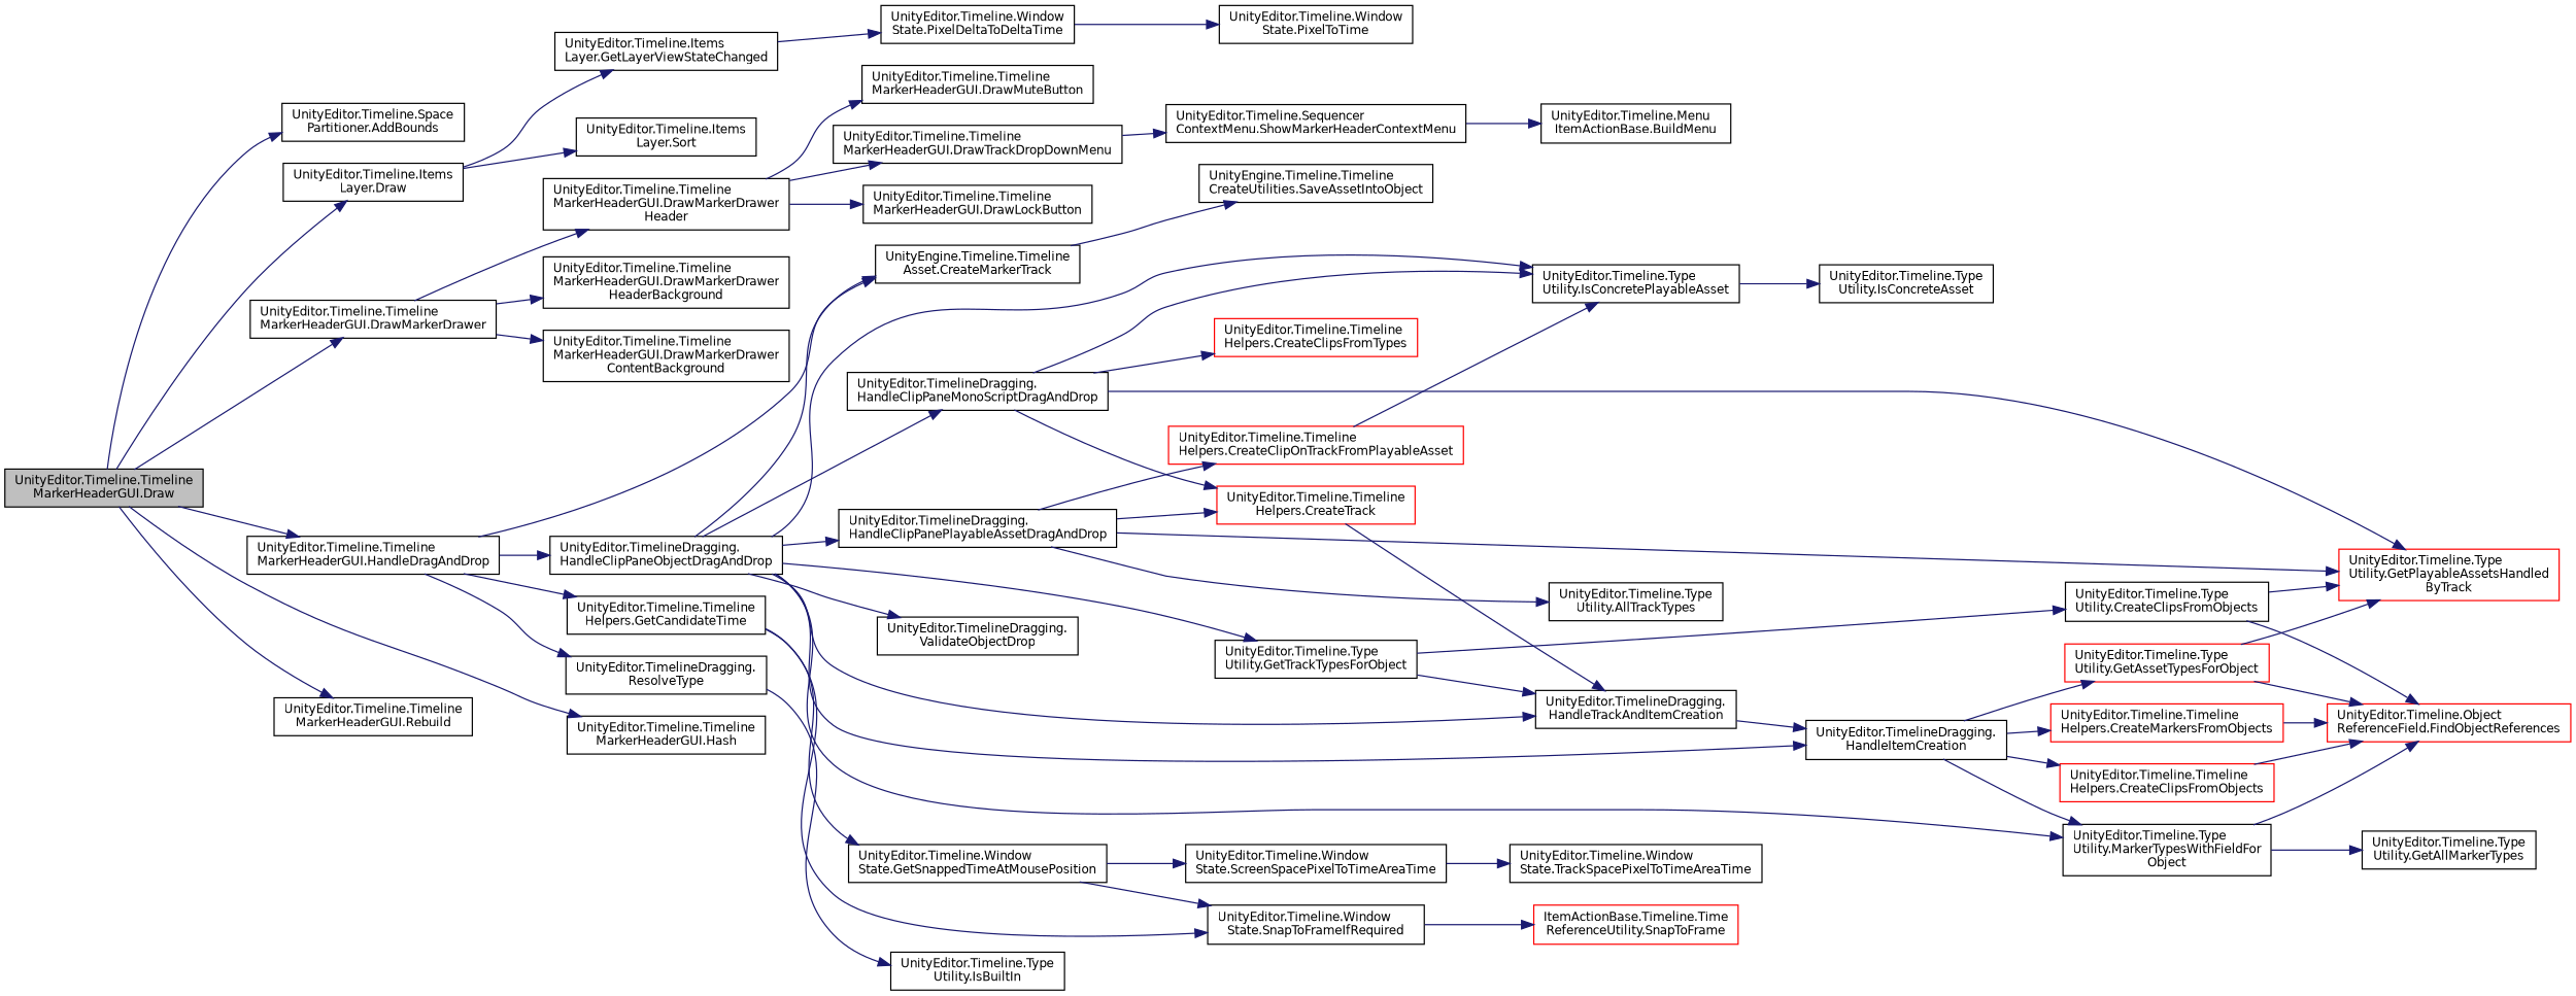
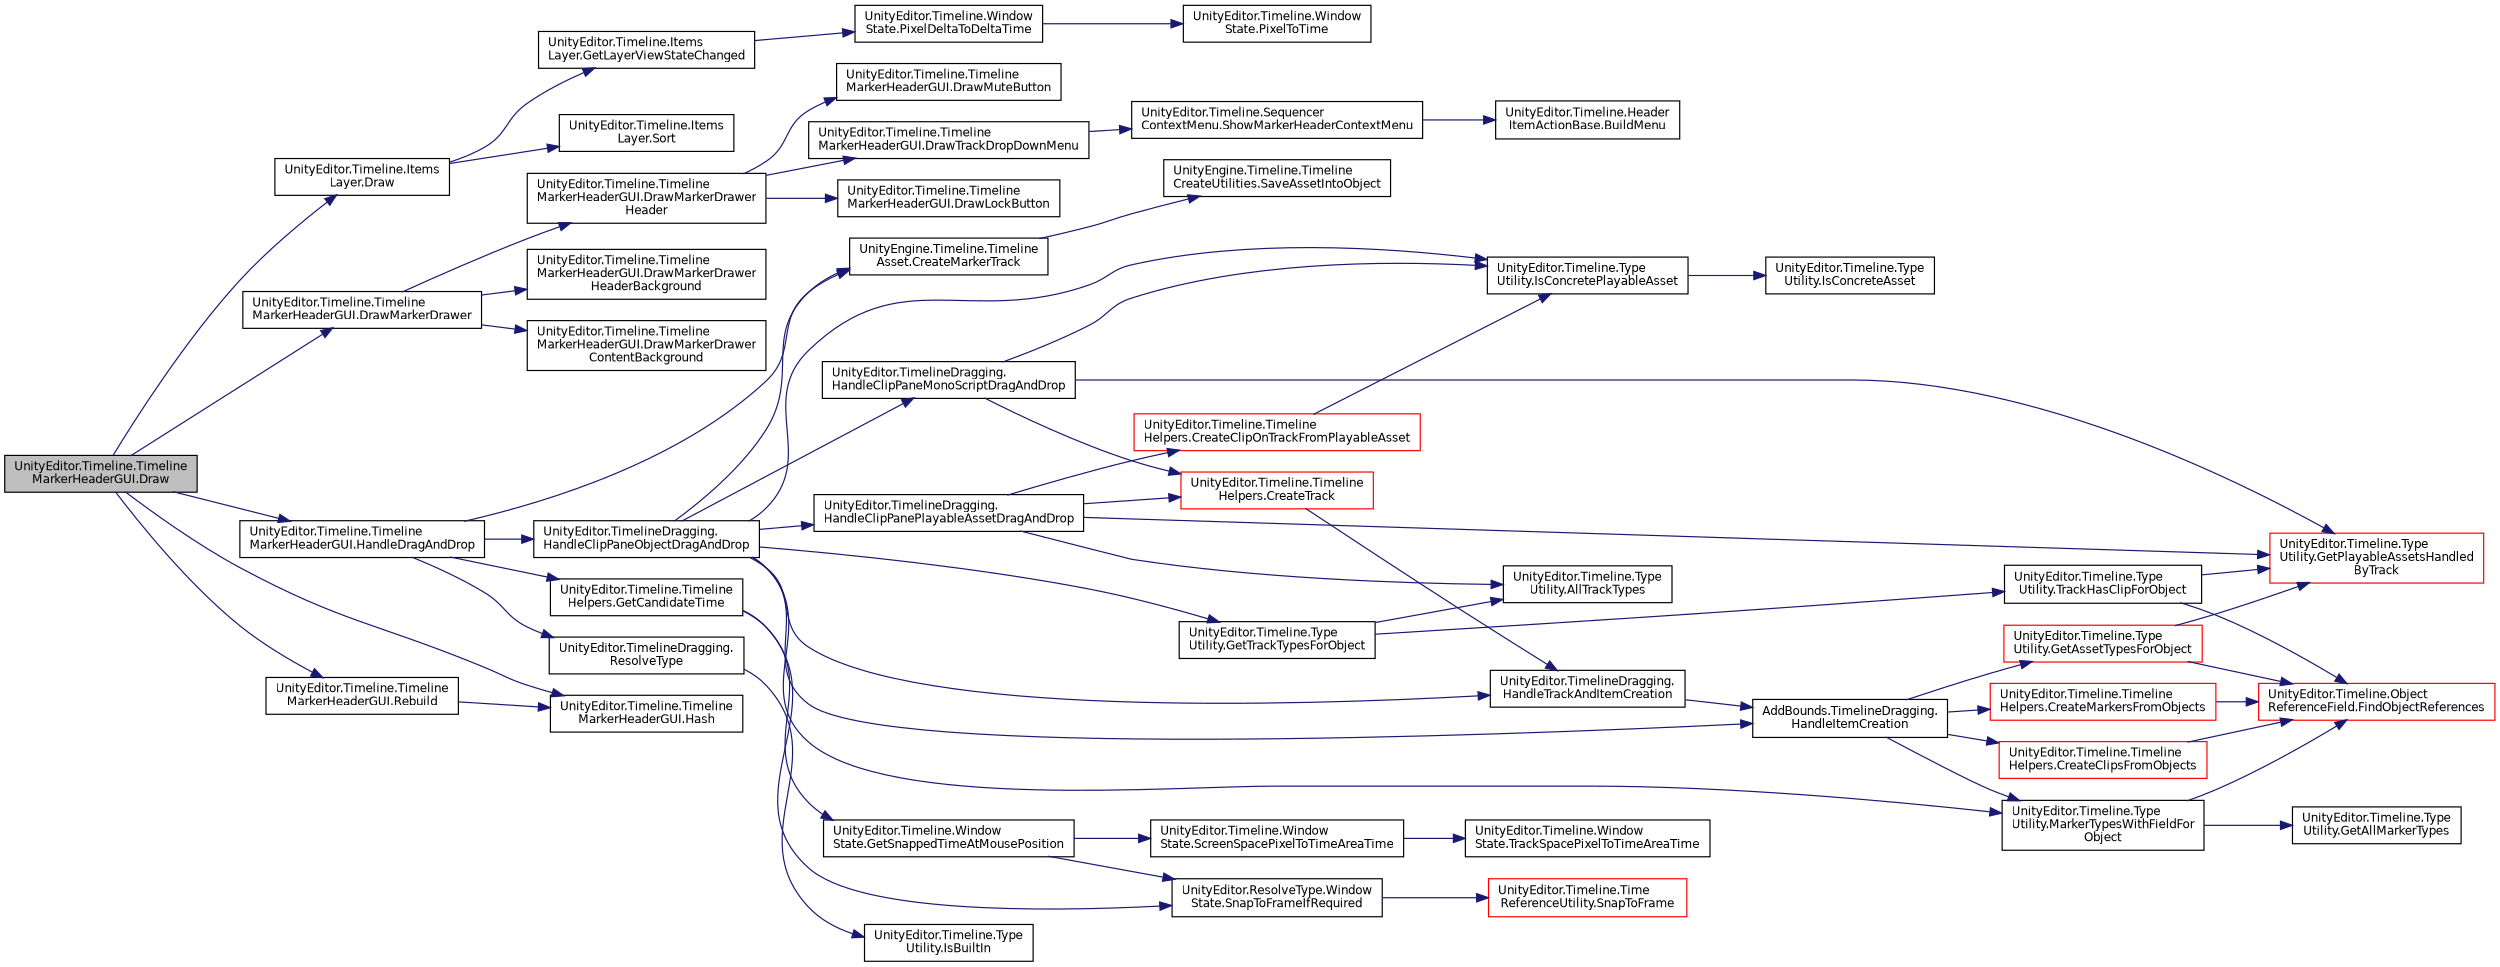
  digraph {
    rankdir=LR
    node [color=black fillcolor=white fontname=Helvetica fontsize=10 shape=record style=filled]
    edge [color=midnightblue fontname=Helvetica fontsize=10 labelfontname=Helvetica labelfontsize=10 style=solid]
    n1 [fillcolor=grey75 fontcolor=black height=0.2 label="UnityEditor.Timeline.Timeline\lMarkerHeaderGUI.Draw" width=0.4]
-   n2 [height=0.2 label="UnityEditor.Timeline.Space\lPartitioner.AddBounds" width=0.4]
    n3 [height=0.2 label="UnityEditor.Timeline.Items\lLayer.Draw" width=0.4]
    n4 [height=0.2 label="UnityEditor.Timeline.Timeline\lMarkerHeaderGUI.DrawMarkerDrawer" width=0.4]
    n5 [height=0.2 label="UnityEditor.Timeline.Timeline\lMarkerHeaderGUI.HandleDragAndDrop" width=0.4]
    n6 [height=0.2 label="UnityEditor.Timeline.Timeline\lMarkerHeaderGUI.Hash" width=0.4]
    n7 [height=0.2 label="UnityEditor.Timeline.Timeline\lMarkerHeaderGUI.Rebuild" width=0.4]
    n8 [height=0.2 label="UnityEditor.Timeline.Items\lLayer.GetLayerViewStateChanged" width=0.4]
    n9 [height=0.2 label="UnityEditor.Timeline.Items\lLayer.Sort" width=0.4]
    n10 [height=0.2 label="UnityEditor.Timeline.Timeline\lMarkerHeaderGUI.DrawMarkerDrawer\lContentBackground" width=0.4]
    n11 [height=0.2 label="UnityEditor.Timeline.Timeline\lMarkerHeaderGUI.DrawMarkerDrawer\lHeader" width=0.4]
    n12 [height=0.2 label="UnityEditor.Timeline.Timeline\lMarkerHeaderGUI.DrawMarkerDrawer\lHeaderBackground" width=0.4]
    n13 [height=0.2 label="UnityEngine.Timeline.Timeline\lAsset.CreateMarkerTrack" width=0.4]
    n14 [height=0.2 label="UnityEditor.Timeline.Timeline\lHelpers.GetCandidateTime" width=0.4]
    n15 [height=0.2 label="UnityEditor.TimelineDragging.\lHandleClipPaneObjectDragAndDrop" width=0.4]
    n16 [height=0.2 label="UnityEditor.TimelineDragging.\lResolveType" width=0.4]
    n17 [height=0.2 label="UnityEditor.Timeline.Window\lState.PixelDeltaToDeltaTime" width=0.4]
    n18 [height=0.2 label="UnityEditor.Timeline.Window\lState.PixelToTime" width=0.4]
    n19 [height=0.2 label="UnityEditor.Timeline.Timeline\lMarkerHeaderGUI.DrawLockButton" width=0.4]
    n20 [height=0.2 label="UnityEditor.Timeline.Timeline\lMarkerHeaderGUI.DrawMuteButton" width=0.4]
    n21 [height=0.2 label="UnityEditor.Timeline.Timeline\lMarkerHeaderGUI.DrawTrackDropDownMenu" width=0.4]
    n22 [height=0.2 label="UnityEditor.Timeline.Sequencer\lContextMenu.ShowMarkerHeaderContextMenu" width=0.4]
-   n23 [height=0.2 label="UnityEditor.Timeline.Menu\lItemActionBase.BuildMenu" width=0.4]
+   n23 [height=0.2 label="UnityEditor.Timeline.Header\lItemActionBase.BuildMenu" width=0.4]
    n24 [height=0.2 label="UnityEngine.Timeline.Timeline\lCreateUtilities.SaveAssetIntoObject" width=0.4]
    n25 [height=0.2 label="UnityEditor.Timeline.Window\lState.GetSnappedTimeAtMousePosition" width=0.4]
-   n26 [height=0.2 label="UnityEditor.Timeline.Window\lState.SnapToFrameIfRequired" width=0.4]
+   n26 [height=0.2 label="UnityEditor.ResolveType.Window\lState.SnapToFrameIfRequired" width=0.4]
    n27 [height=0.2 label="UnityEditor.Timeline.Type\lUtility.GetTrackTypesForObject" width=0.4]
    n28 [height=0.2 label="UnityEditor.TimelineDragging.\lHandleClipPaneMonoScriptDragAndDrop" width=0.4]
    n29 [height=0.2 label="UnityEditor.Timeline.Type\lUtility.IsConcretePlayableAsset" width=0.4]
    n30 [height=0.2 label="UnityEditor.TimelineDragging.\lHandleClipPanePlayableAssetDragAndDrop" width=0.4]
-   n31 [height=0.2 label="UnityEditor.TimelineDragging.\lHandleItemCreation" width=0.4]
+   n31 [height=0.2 label="AddBounds.TimelineDragging.\lHandleItemCreation" width=0.4]
    n32 [height=0.2 label="UnityEditor.Timeline.Type\lUtility.MarkerTypesWithFieldFor\lObject" width=0.4]
    n33 [height=0.2 label="UnityEditor.TimelineDragging.\lHandleTrackAndItemCreation" width=0.4]
-   n34 [height=0.2 label="UnityEditor.TimelineDragging.\lValidateObjectDrop" width=0.4]
    n35 [height=0.2 label="UnityEditor.Timeline.Type\lUtility.IsBuiltIn" width=0.4]
    n36 [height=0.2 label="UnityEditor.Timeline.Window\lState.ScreenSpacePixelToTimeAreaTime" width=0.4]
-   n37 [color=red height=0.2 label="ItemActionBase.Timeline.Time\lReferenceUtility.SnapToFrame" width=0.4]
+   n37 [color=red height=0.2 label="UnityEditor.Timeline.Time\lReferenceUtility.SnapToFrame" width=0.4]
    n38 [height=0.2 label="UnityEditor.Timeline.Window\lState.TrackSpacePixelToTimeAreaTime" width=0.4]
    n39 [height=0.2 label="UnityEditor.Timeline.Type\lUtility.AllTrackTypes" width=0.4]
-   n40 [height=0.2 label="UnityEditor.Timeline.Type\lUtility.CreateClipsFromObjects" width=0.4]
+   n40 [height=0.2 label="UnityEditor.Timeline.Type\lUtility.TrackHasClipForObject" width=0.4]
    n41 [color=red height=0.2 label="UnityEditor.Timeline.Type\lUtility.GetPlayableAssetsHandled\lByTrack" width=0.4]
-   n42 [color=red height=0.2 label="UnityEditor.Timeline.Timeline\lHelpers.CreateClipsFromTypes" width=0.4]
    n43 [color=red height=0.2 label="UnityEditor.Timeline.Timeline\lHelpers.CreateTrack" width=0.4]
    n44 [height=0.2 label="UnityEditor.Timeline.Type\lUtility.IsConcreteAsset" width=0.4]
    n45 [color=red height=0.2 label="UnityEditor.Timeline.Timeline\lHelpers.CreateClipOnTrackFromPlayableAsset" width=0.4]
    n46 [color=red height=0.2 label="UnityEditor.Timeline.Timeline\lHelpers.CreateClipsFromObjects" width=0.4]
    n47 [color=red height=0.2 label="UnityEditor.Timeline.Timeline\lHelpers.CreateMarkersFromObjects" width=0.4]
    n48 [color=red height=0.2 label="UnityEditor.Timeline.Type\lUtility.GetAssetTypesForObject" width=0.4]
    n49 [color=red height=0.2 label="UnityEditor.Timeline.Object\lReferenceField.FindObjectReferences" width=0.4]
    n50 [height=0.2 label="UnityEditor.Timeline.Type\lUtility.GetAllMarkerTypes" width=0.4]
-   n1 -> n2
    n1 -> n3
    n1 -> n4
    n1 -> n5
    n1 -> n6
    n1 -> n7
    n3 -> n8
    n3 -> n9
    n4 -> n10
    n4 -> n11
    n4 -> n12
    n5 -> n13
    n5 -> n14
    n5 -> n15
    n5 -> n16
+   n7 -> n6
    n8 -> n17
    n11 -> n19
    n11 -> n20
    n11 -> n21
    n13 -> n24
    n14 -> n25
    n14 -> n26
    n15 -> n13
    n15 -> n27
    n15 -> n28
    n15 -> n29
    n15 -> n30
    n15 -> n31
    n15 -> n32
    n15 -> n33
-   n15 -> n34
    n16 -> n35
    n17 -> n18
    n21 -> n22
    n22 -> n23
    n25 -> n26
    n25 -> n36
    n26 -> n37
-   n27 -> n33
+   n27 -> n39
    n27 -> n40
    n28 -> n29
    n28 -> n41
-   n28 -> n42
    n28 -> n43
    n29 -> n44
    n30 -> n39
    n30 -> n41
    n30 -> n43
    n30 -> n45
    n31 -> n32
    n31 -> n46
    n31 -> n47
    n31 -> n48
    n32 -> n49
    n32 -> n50
    n33 -> n31
    n36 -> n38
    n40 -> n41
    n40 -> n49
    n43 -> n33
    n45 -> n29
    n46 -> n49
    n47 -> n49
    n48 -> n41
    n48 -> n49
  }
